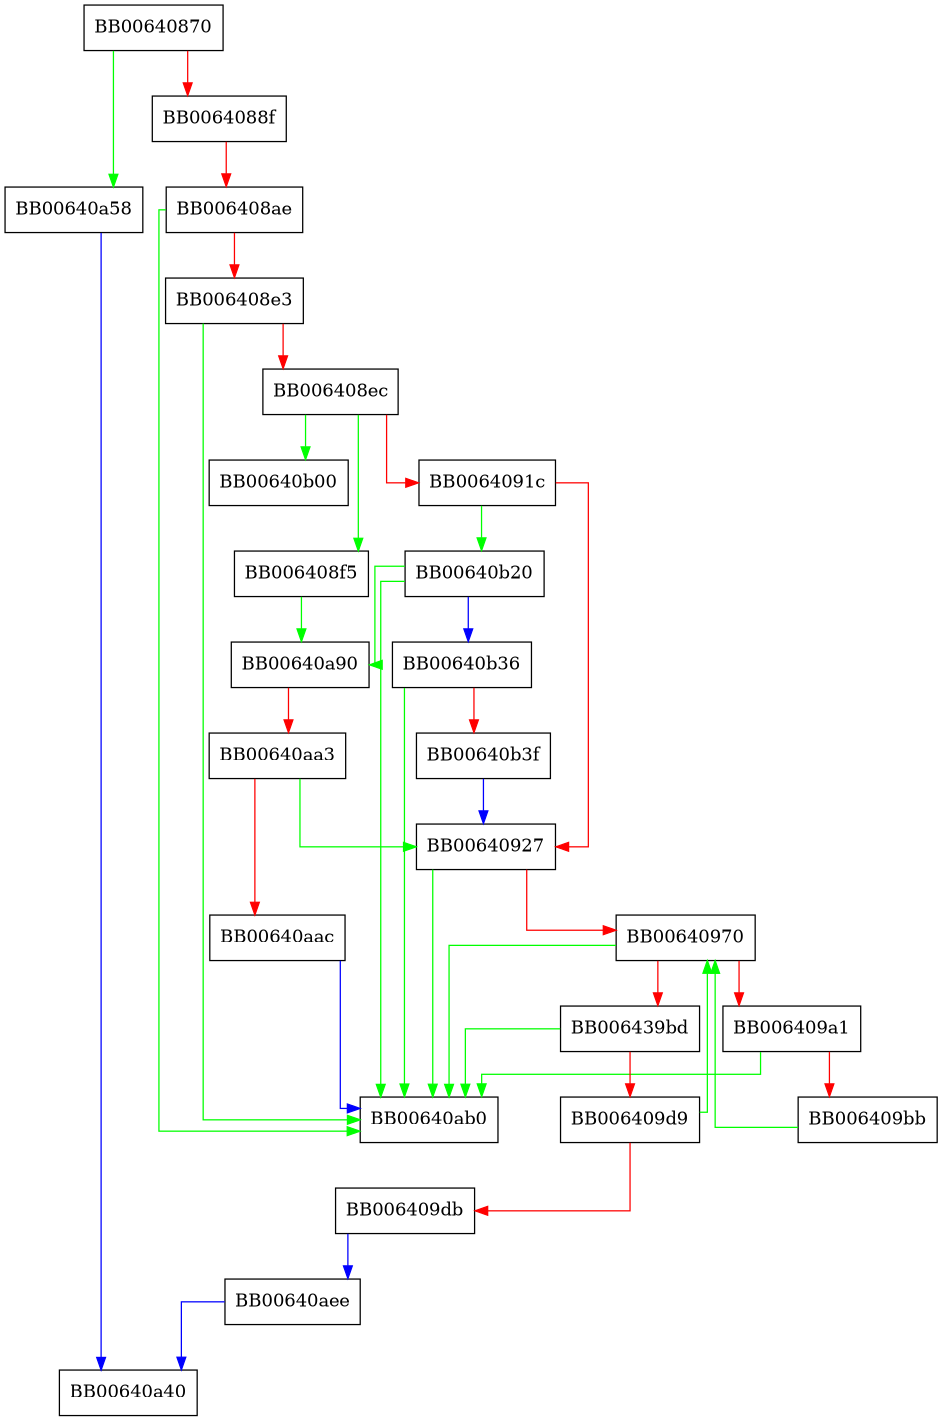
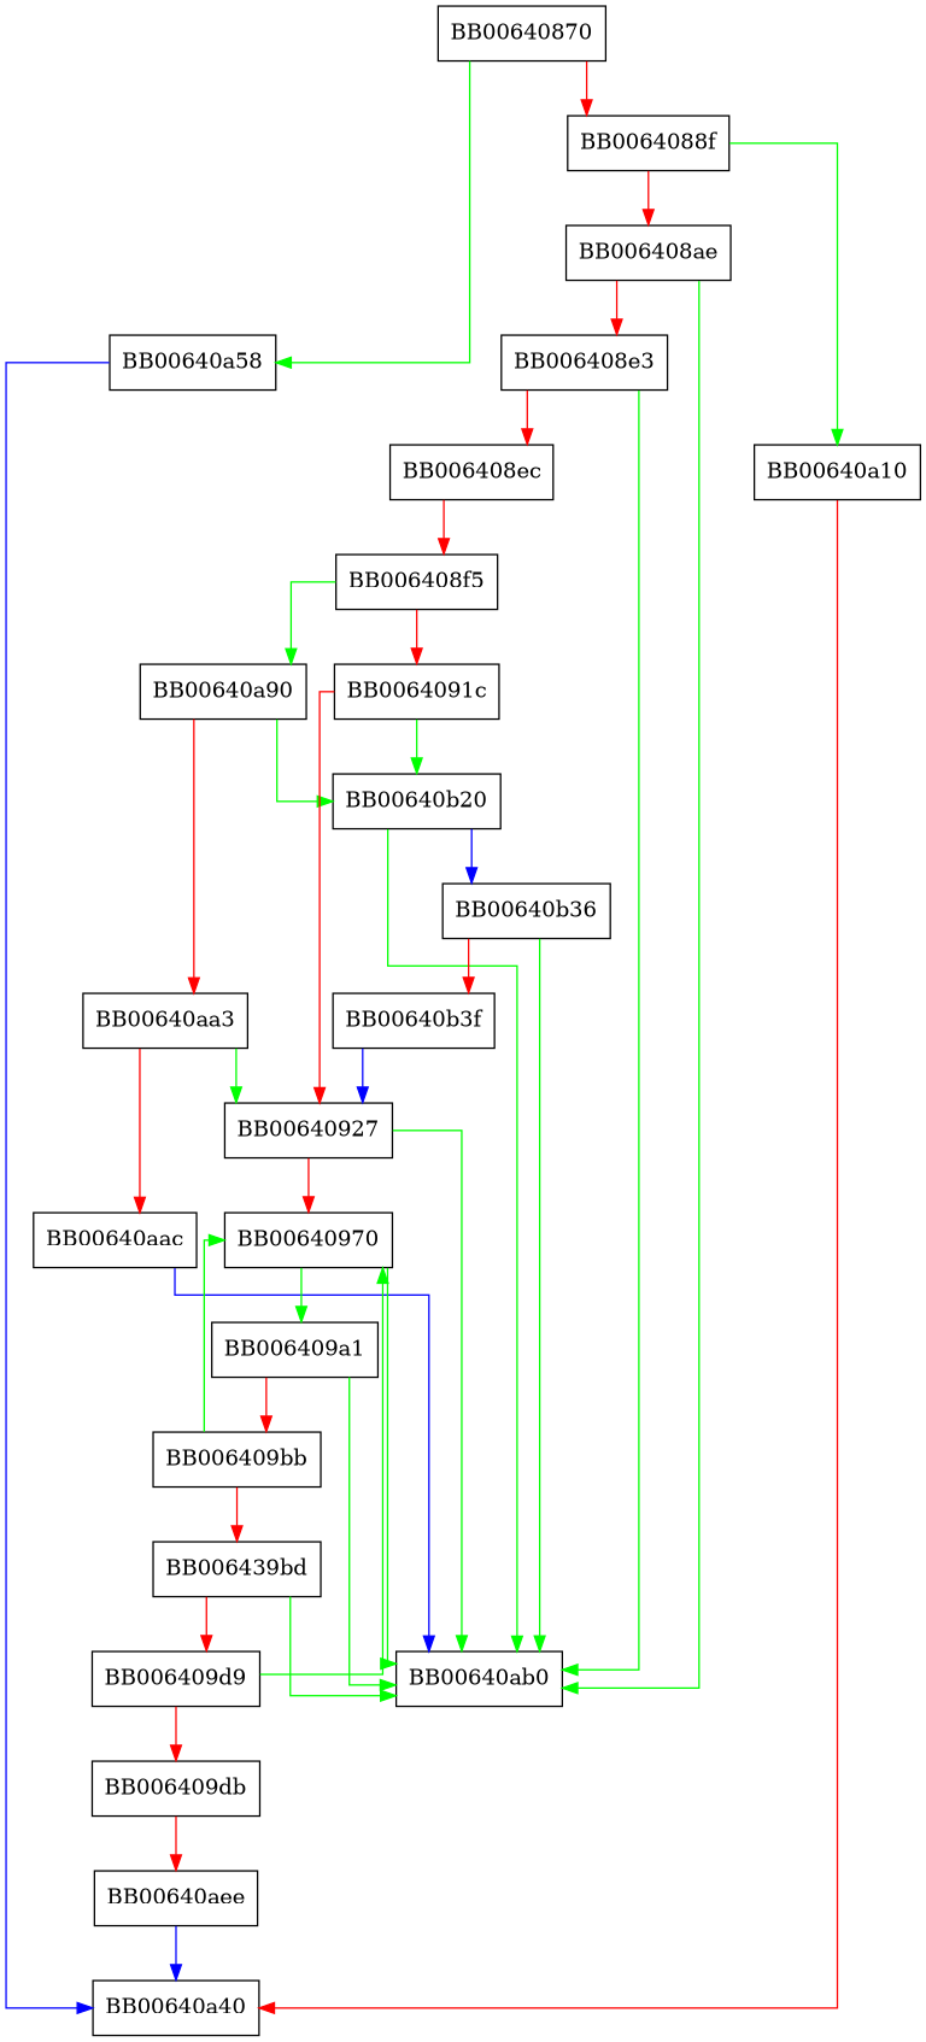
  digraph {
    splines=ortho
    node [shape=box]
    edge [color=green]
    BB00640870
    BB00640a58
    BB0064088f
    BB00640a40
+   BB00640a10
    BB006408ae
    BB00640ab0
    BB006408e3
    BB006408ec
-   BB00640b00
    BB006408f5
    BB00640a90
    BB0064091c
    BB00640b20
    BB00640aa3
    BB00640927
    BB00640b36
    BB00640aac
    BB00640970
    BB00640b3f
    BB006409a1
    BB006409bb
    n23 [label=BB006439bd]
    BB006409d9
    BB006409db
    BB00640aee
    BB00640870 -> BB00640a58
    BB00640870 -> BB0064088f [color=red]
    BB00640a58 -> BB00640a40 [color=blue]
+   BB0064088f -> BB00640a10
    BB0064088f -> BB006408ae [color=red]
+   BB00640a10 -> BB00640a40 [color=red]
    BB006408ae -> BB00640ab0
    BB006408ae -> BB006408e3 [color=red]
    BB006408e3 -> BB00640ab0
    BB006408e3 -> BB006408ec [color=red]
-   BB006408ec -> BB00640b00
-   BB006408ec -> BB006408f5
+   BB006408ec -> BB006408f5 [color=red]
    BB006408f5 -> BB00640a90
-   BB006408ec -> BB0064091c [color=red]
-   BB00640b20 -> BB00640a90
+   BB006408f5 -> BB0064091c [color=red]
+   BB00640a90 -> BB00640b20
    BB00640a90 -> BB00640aa3 [color=red]
    BB0064091c -> BB00640b20
    BB0064091c -> BB00640927 [color=red]
    BB00640b20 -> BB00640ab0
    BB00640b20 -> BB00640b36 [color=blue]
    BB00640aa3 -> BB00640927
    BB00640aa3 -> BB00640aac [color=red]
    BB00640927 -> BB00640ab0
    BB00640927 -> BB00640970 [color=red]
    BB00640b36 -> BB00640ab0
    BB00640b36 -> BB00640b3f [color=red]
    BB00640aac -> BB00640ab0 [color=blue]
    BB00640970 -> BB00640ab0
-   BB00640970 -> BB006409a1 [color=red]
+   BB00640970 -> BB006409a1
    BB00640b3f -> BB00640927 [color=blue]
    BB006409a1 -> BB00640ab0
    BB006409a1 -> BB006409bb [color=red]
    BB006409bb -> BB00640970
-   BB00640970 -> n23 [color=red]
+   BB006409bb -> n23 [color=red]
    n23 -> BB00640ab0
    n23 -> BB006409d9 [color=red]
    BB006409d9 -> BB00640970
    BB006409d9 -> BB006409db [color=red]
-   BB006409db -> BB00640aee [color=blue]
+   BB006409db -> BB00640aee [color=red]
    BB00640aee -> BB00640a40 [color=blue]
  }
